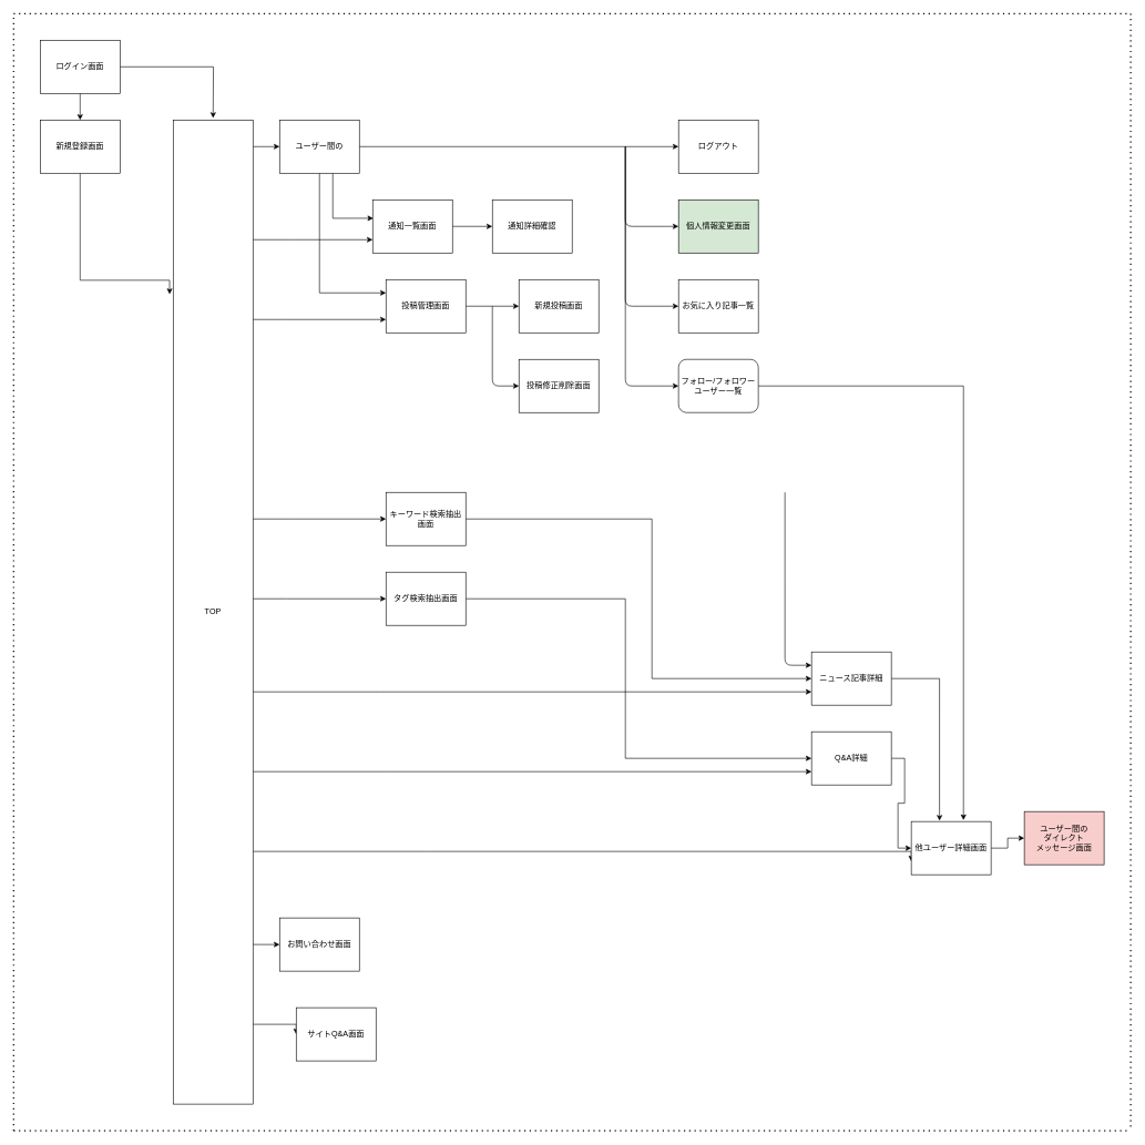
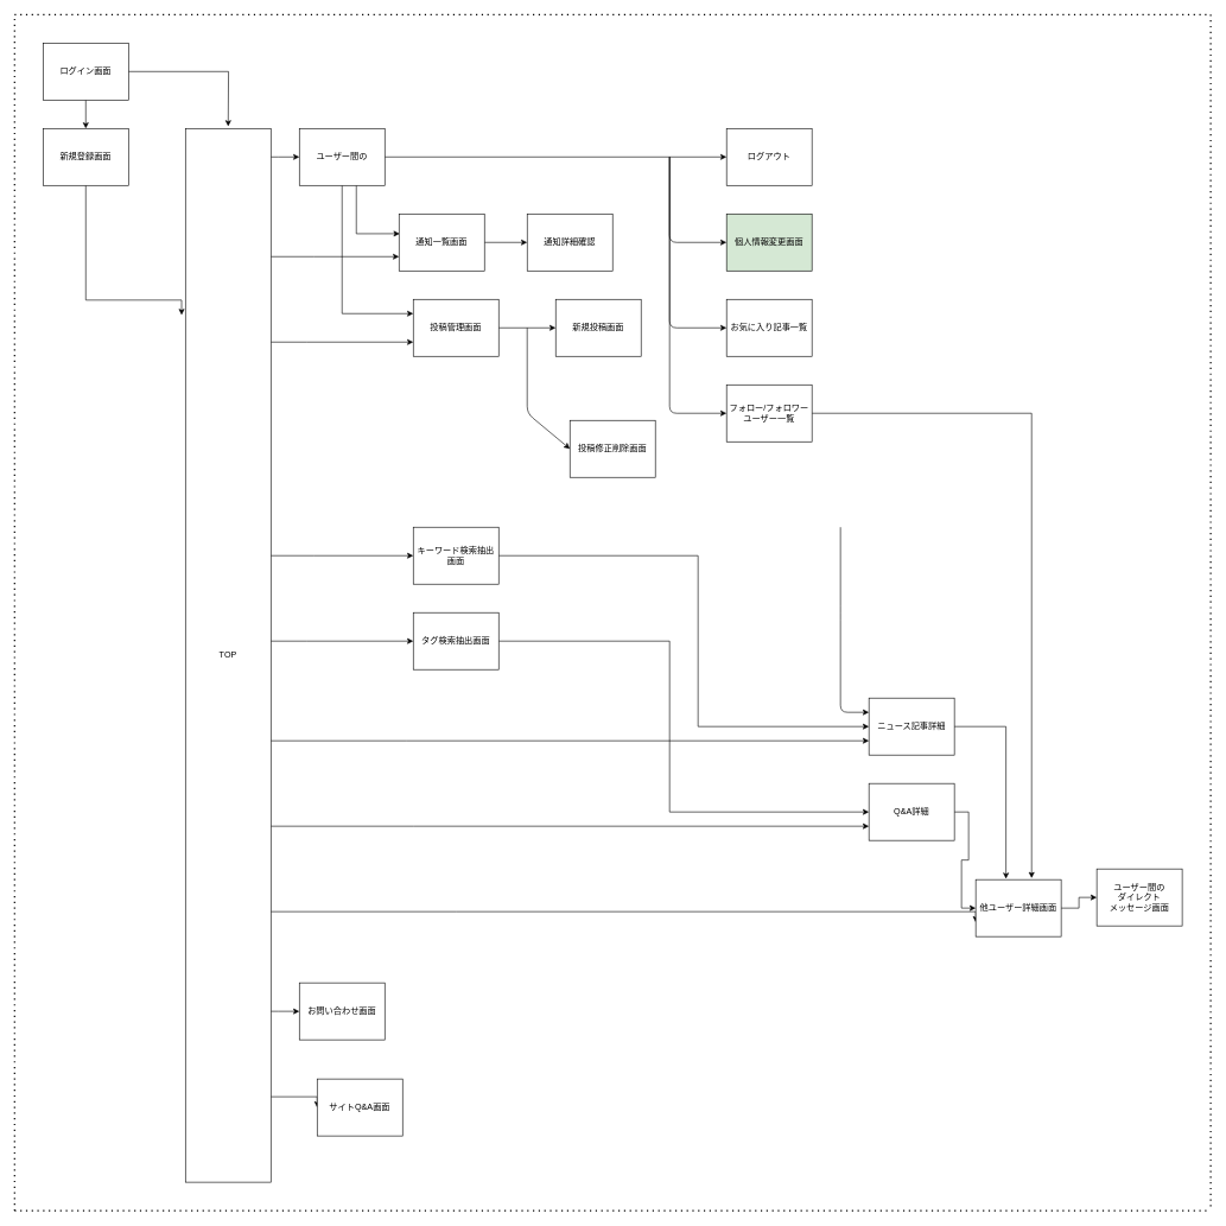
  <mxCell id="0" />
  <mxCell id="1" parent="0" />
  <mxCell id="2" style="edgeStyle=orthogonalEdgeStyle;rounded=0;orthogonalLoop=1;jettySize=auto;html=1;entryX=0.5;entryY=0;entryDx=0;entryDy=0;" edge="1" parent="1" source="4" target="6"><mxGeometry relative="1" as="geometry" /></mxCell>
  <mxCell id="3" style="edgeStyle=orthogonalEdgeStyle;rounded=0;orthogonalLoop=1;jettySize=auto;html=1;" edge="1" parent="1" source="4"><mxGeometry relative="1" as="geometry"><mxPoint x="320" y="177" as="targetPoint" /></mxGeometry></mxCell>
  <mxCell id="4" value="ログイン画面" style="whiteSpace=wrap;html=1;align=center;treeFolding=1;treeMoving=1;newEdgeStyle={&quot;edgeStyle&quot;:&quot;elbowEdgeStyle&quot;,&quot;startArrow&quot;:&quot;none&quot;,&quot;endArrow&quot;:&quot;none&quot;};" vertex="1" parent="1"><mxGeometry x="60" y="60" width="120" height="80" as="geometry" /></mxCell>
  <mxCell id="5" style="edgeStyle=orthogonalEdgeStyle;rounded=0;orthogonalLoop=1;jettySize=auto;html=1;entryX=-0.045;entryY=0.177;entryDx=0;entryDy=0;entryPerimeter=0;" edge="1" parent="1" source="6" target="17"><mxGeometry relative="1" as="geometry"><Array as="points"><mxPoint x="120" y="421" /></Array></mxGeometry></mxCell>
  <mxCell id="6" value="新規登録画面" style="whiteSpace=wrap;html=1;align=center;treeFolding=1;treeMoving=1;newEdgeStyle={&quot;edgeStyle&quot;:&quot;elbowEdgeStyle&quot;,&quot;startArrow&quot;:&quot;none&quot;,&quot;endArrow&quot;:&quot;none&quot;};" vertex="1" parent="1"><mxGeometry x="60" y="180" width="120" height="80" as="geometry" /></mxCell>
  <mxCell id="7" style="edgeStyle=orthogonalEdgeStyle;rounded=0;orthogonalLoop=1;jettySize=auto;html=1;entryX=0;entryY=0.5;entryDx=0;entryDy=0;" edge="1" parent="1" source="17" target="21"><mxGeometry relative="1" as="geometry"><Array as="points"><mxPoint x="390" y="220" /><mxPoint x="390" y="220" /></Array></mxGeometry></mxCell>
  <mxCell id="8" style="edgeStyle=orthogonalEdgeStyle;rounded=0;orthogonalLoop=1;jettySize=auto;html=1;entryX=0;entryY=0.75;entryDx=0;entryDy=0;" edge="1" parent="1" source="17" target="23"><mxGeometry relative="1" as="geometry"><Array as="points"><mxPoint x="440" y="360" /><mxPoint x="440" y="360" /></Array></mxGeometry></mxCell>
  <mxCell id="9" style="edgeStyle=orthogonalEdgeStyle;rounded=0;orthogonalLoop=1;jettySize=auto;html=1;entryX=0;entryY=0.75;entryDx=0;entryDy=0;" edge="1" parent="1" source="17" target="25"><mxGeometry relative="1" as="geometry"><Array as="points"><mxPoint x="430" y="480" /><mxPoint x="430" y="480" /></Array></mxGeometry></mxCell>
  <mxCell id="10" style="edgeStyle=orthogonalEdgeStyle;rounded=0;orthogonalLoop=1;jettySize=auto;html=1;entryX=0;entryY=0.5;entryDx=0;entryDy=0;" edge="1" parent="1" source="17" target="47"><mxGeometry relative="1" as="geometry"><Array as="points"><mxPoint x="440" y="780" /><mxPoint x="440" y="780" /></Array></mxGeometry></mxCell>
  <mxCell id="11" style="edgeStyle=orthogonalEdgeStyle;rounded=0;orthogonalLoop=1;jettySize=auto;html=1;entryX=0;entryY=0.75;entryDx=0;entryDy=0;" edge="1" parent="1" source="17" target="39"><mxGeometry relative="1" as="geometry"><Array as="points"><mxPoint x="570" y="1040" /><mxPoint x="570" y="1040" /></Array></mxGeometry></mxCell>
  <mxCell id="12" style="edgeStyle=orthogonalEdgeStyle;rounded=0;orthogonalLoop=1;jettySize=auto;html=1;entryX=0;entryY=0.75;entryDx=0;entryDy=0;" edge="1" parent="1" source="17" target="41"><mxGeometry relative="1" as="geometry"><Array as="points"><mxPoint x="580" y="1160" /><mxPoint x="580" y="1160" /></Array></mxGeometry></mxCell>
  <mxCell id="13" style="edgeStyle=orthogonalEdgeStyle;rounded=0;orthogonalLoop=1;jettySize=auto;html=1;entryX=0;entryY=0.5;entryDx=0;entryDy=0;" edge="1" parent="1" source="17" target="49"><mxGeometry relative="1" as="geometry"><Array as="points"><mxPoint x="430" y="900" /><mxPoint x="430" y="900" /></Array></mxGeometry></mxCell>
  <mxCell id="14" style="edgeStyle=orthogonalEdgeStyle;rounded=0;orthogonalLoop=1;jettySize=auto;html=1;entryX=0;entryY=0.75;entryDx=0;entryDy=0;" edge="1" parent="1" source="17" target="44"><mxGeometry relative="1" as="geometry"><Array as="points"><mxPoint x="640" y="1280" /><mxPoint x="640" y="1280" /></Array></mxGeometry></mxCell>
  <mxCell id="15" style="edgeStyle=orthogonalEdgeStyle;rounded=0;orthogonalLoop=1;jettySize=auto;html=1;" edge="1" parent="1" source="17" target="50"><mxGeometry relative="1" as="geometry"><Array as="points"><mxPoint x="390" y="1420" /><mxPoint x="390" y="1420" /></Array></mxGeometry></mxCell>
  <mxCell id="16" style="edgeStyle=orthogonalEdgeStyle;rounded=0;orthogonalLoop=1;jettySize=auto;html=1;entryX=0;entryY=0.5;entryDx=0;entryDy=0;" edge="1" parent="1" source="17" target="51"><mxGeometry relative="1" as="geometry"><Array as="points"><mxPoint x="360" y="1540" /><mxPoint x="360" y="1540" /></Array></mxGeometry></mxCell>
  <mxCell id="17" value="TOP" style="whiteSpace=wrap;html=1;align=center;treeFolding=1;treeMoving=1;newEdgeStyle={&quot;edgeStyle&quot;:&quot;elbowEdgeStyle&quot;,&quot;startArrow&quot;:&quot;none&quot;,&quot;endArrow&quot;:&quot;none&quot;};" vertex="1" parent="1"><mxGeometry x="260" y="180" width="120" height="1480" as="geometry" /></mxCell>
  <mxCell id="18" style="edgeStyle=orthogonalEdgeStyle;rounded=0;orthogonalLoop=1;jettySize=auto;html=1;exitX=0.5;exitY=1;exitDx=0;exitDy=0;entryX=0;entryY=0.25;entryDx=0;entryDy=0;" edge="1" parent="1" source="21" target="25"><mxGeometry relative="1" as="geometry" /></mxCell>
  <mxCell id="19" style="edgeStyle=orthogonalEdgeStyle;rounded=0;orthogonalLoop=1;jettySize=auto;html=1;entryX=0;entryY=0.5;entryDx=0;entryDy=0;" edge="1" parent="1" source="21" target="27"><mxGeometry relative="1" as="geometry" /></mxCell>
  <mxCell id="20" style="edgeStyle=orthogonalEdgeStyle;rounded=0;orthogonalLoop=1;jettySize=auto;html=1;entryX=0.007;entryY=0.347;entryDx=0;entryDy=0;entryPerimeter=0;" edge="1" parent="1" source="21" target="23"><mxGeometry relative="1" as="geometry"><Array as="points"><mxPoint x="500" y="328" /></Array></mxGeometry></mxCell>
  <mxCell id="21" value="ユーザー間の" style="whiteSpace=wrap;html=1;align=center;treeFolding=1;treeMoving=1;newEdgeStyle={&quot;edgeStyle&quot;:&quot;elbowEdgeStyle&quot;,&quot;startArrow&quot;:&quot;none&quot;,&quot;endArrow&quot;:&quot;none&quot;};" vertex="1" parent="1"><mxGeometry x="420" y="180" width="120" height="80" as="geometry" /></mxCell>
  <mxCell id="22" style="edgeStyle=orthogonalEdgeStyle;rounded=0;orthogonalLoop=1;jettySize=auto;html=1;entryX=0;entryY=0.5;entryDx=0;entryDy=0;" edge="1" parent="1" source="23" target="26"><mxGeometry relative="1" as="geometry" /></mxCell>
  <mxCell id="23" value="通知一覧画面" style="whiteSpace=wrap;html=1;align=center;treeFolding=1;treeMoving=1;newEdgeStyle={&quot;edgeStyle&quot;:&quot;elbowEdgeStyle&quot;,&quot;startArrow&quot;:&quot;none&quot;,&quot;endArrow&quot;:&quot;none&quot;};" vertex="1" parent="1"><mxGeometry x="560" y="300" width="120" height="80" as="geometry" /></mxCell>
  <mxCell id="24" style="edgeStyle=orthogonalEdgeStyle;rounded=0;orthogonalLoop=1;jettySize=auto;html=1;entryX=0;entryY=0.5;entryDx=0;entryDy=0;" edge="1" parent="1" source="25" target="30"><mxGeometry relative="1" as="geometry" /></mxCell>
  <mxCell id="25" value="投稿管理画面" style="whiteSpace=wrap;html=1;align=center;treeFolding=1;treeMoving=1;newEdgeStyle={&quot;edgeStyle&quot;:&quot;elbowEdgeStyle&quot;,&quot;startArrow&quot;:&quot;none&quot;,&quot;endArrow&quot;:&quot;none&quot;};" vertex="1" parent="1"><mxGeometry x="580" y="420" width="120" height="80" as="geometry" /></mxCell>
  <mxCell id="26" value="通知詳細確認" style="whiteSpace=wrap;html=1;align=center;treeFolding=1;treeMoving=1;newEdgeStyle={&quot;edgeStyle&quot;:&quot;elbowEdgeStyle&quot;,&quot;startArrow&quot;:&quot;none&quot;,&quot;endArrow&quot;:&quot;none&quot;};" vertex="1" parent="1"><mxGeometry x="740" y="300" width="120" height="80" as="geometry" /></mxCell>
  <mxCell id="27" value="ログアウト" style="whiteSpace=wrap;html=1;align=center;treeFolding=1;treeMoving=1;newEdgeStyle={&quot;edgeStyle&quot;:&quot;elbowEdgeStyle&quot;,&quot;startArrow&quot;:&quot;none&quot;,&quot;endArrow&quot;:&quot;none&quot;};" vertex="1" parent="1"><mxGeometry x="1020" y="180" width="120" height="80" as="geometry" /></mxCell>
  <mxCell id="28" value="個人情報変更画面" style="whiteSpace=wrap;html=1;align=center;treeFolding=1;treeMoving=1;newEdgeStyle={&quot;edgeStyle&quot;:&quot;elbowEdgeStyle&quot;,&quot;startArrow&quot;:&quot;none&quot;,&quot;endArrow&quot;:&quot;none&quot;};fillColor=#d5e8d4;" vertex="1" parent="1"><mxGeometry x="1020" y="300" width="120" height="80" as="geometry" /></mxCell>
  <mxCell id="29" value="" style="endArrow=classic;html=1;entryX=0;entryY=0.5;entryDx=0;entryDy=0;" edge="1" parent="1" target="28"><mxGeometry width="50" height="50" relative="1" as="geometry"><mxPoint x="940" y="220" as="sourcePoint" /><mxPoint x="690" y="430" as="targetPoint" /><Array as="points"><mxPoint x="940" y="340" /></Array></mxGeometry></mxCell>
  <mxCell id="30" value="新規投稿画面" style="whiteSpace=wrap;html=1;align=center;treeFolding=1;treeMoving=1;newEdgeStyle={&quot;edgeStyle&quot;:&quot;elbowEdgeStyle&quot;,&quot;startArrow&quot;:&quot;none&quot;,&quot;endArrow&quot;:&quot;none&quot;};" vertex="1" parent="1"><mxGeometry x="780" y="420" width="120" height="80" as="geometry" /></mxCell>
- <mxCell id="31" value="投稿修正削除画面" style="whiteSpace=wrap;html=1;align=center;treeFolding=1;treeMoving=1;newEdgeStyle={&quot;edgeStyle&quot;:&quot;elbowEdgeStyle&quot;,&quot;startArrow&quot;:&quot;none&quot;,&quot;endArrow&quot;:&quot;none&quot;};" vertex="1" parent="1"><mxGeometry x="780" y="540" width="120" height="80" as="geometry" /></mxCell>
+ <mxCell id="31" value="投稿修正削除画面" style="whiteSpace=wrap;html=1;align=center;treeFolding=1;treeMoving=1;newEdgeStyle={&quot;edgeStyle&quot;:&quot;elbowEdgeStyle&quot;,&quot;startArrow&quot;:&quot;none&quot;,&quot;endArrow&quot;:&quot;none&quot;};" vertex="1" parent="1"><mxGeometry x="800" y="590" width="120" height="80" as="geometry" /></mxCell>
  <mxCell id="32" value="" style="endArrow=classic;html=1;entryX=0;entryY=0.5;entryDx=0;entryDy=0;" edge="1" parent="1" target="31"><mxGeometry width="50" height="50" relative="1" as="geometry"><mxPoint x="740" y="460" as="sourcePoint" /><mxPoint x="610" y="560" as="targetPoint" /><Array as="points"><mxPoint x="740" y="580" /></Array></mxGeometry></mxCell>
  <mxCell id="33" value="お気に入り記事一覧" style="whiteSpace=wrap;html=1;align=center;treeFolding=1;treeMoving=1;newEdgeStyle={&quot;edgeStyle&quot;:&quot;elbowEdgeStyle&quot;,&quot;startArrow&quot;:&quot;none&quot;,&quot;endArrow&quot;:&quot;none&quot;};" vertex="1" parent="1"><mxGeometry x="1020" y="420" width="120" height="80" as="geometry" /></mxCell>
  <mxCell id="34" style="edgeStyle=orthogonalEdgeStyle;rounded=0;orthogonalLoop=1;jettySize=auto;html=1;entryX=0.654;entryY=-0.026;entryDx=0;entryDy=0;entryPerimeter=0;" edge="1" parent="1" source="35" target="44"><mxGeometry relative="1" as="geometry" /></mxCell>
- <mxCell id="35" value="フォロー/フォロワー&lt;br&gt;ユーザー一覧" style="whiteSpace=wrap;html=1;align=center;treeFolding=1;treeMoving=1;newEdgeStyle={&quot;edgeStyle&quot;:&quot;elbowEdgeStyle&quot;,&quot;startArrow&quot;:&quot;none&quot;,&quot;endArrow&quot;:&quot;none&quot;};rounded=1;" vertex="1" parent="1"><mxGeometry x="1020" y="540" width="120" height="80" as="geometry" /></mxCell>
+ <mxCell id="35" value="フォロー/フォロワー&lt;br&gt;ユーザー一覧" style="whiteSpace=wrap;html=1;align=center;treeFolding=1;treeMoving=1;newEdgeStyle={&quot;edgeStyle&quot;:&quot;elbowEdgeStyle&quot;,&quot;startArrow&quot;:&quot;none&quot;,&quot;endArrow&quot;:&quot;none&quot;};" vertex="1" parent="1"><mxGeometry x="1020" y="540" width="120" height="80" as="geometry" /></mxCell>
  <mxCell id="36" value="" style="endArrow=classic;html=1;entryX=0;entryY=0.5;entryDx=0;entryDy=0;" edge="1" parent="1" target="33"><mxGeometry width="50" height="50" relative="1" as="geometry"><mxPoint x="940" y="220" as="sourcePoint" /><mxPoint x="920" y="540" as="targetPoint" /><Array as="points"><mxPoint x="940" y="460" /></Array></mxGeometry></mxCell>
  <mxCell id="37" value="" style="endArrow=classic;html=1;entryX=0;entryY=0.5;entryDx=0;entryDy=0;" edge="1" parent="1" target="35"><mxGeometry width="50" height="50" relative="1" as="geometry"><mxPoint x="940" y="220" as="sourcePoint" /><mxPoint x="760" y="540" as="targetPoint" /><Array as="points"><mxPoint x="940" y="580" /></Array></mxGeometry></mxCell>
  <mxCell id="38" style="edgeStyle=orthogonalEdgeStyle;rounded=0;orthogonalLoop=1;jettySize=auto;html=1;entryX=0.354;entryY=-0.014;entryDx=0;entryDy=0;entryPerimeter=0;" edge="1" parent="1" source="39" target="44"><mxGeometry relative="1" as="geometry" /></mxCell>
  <mxCell id="39" value="ニュース記事詳細" style="whiteSpace=wrap;html=1;align=center;treeFolding=1;treeMoving=1;newEdgeStyle={&quot;edgeStyle&quot;:&quot;elbowEdgeStyle&quot;,&quot;startArrow&quot;:&quot;none&quot;,&quot;endArrow&quot;:&quot;none&quot;};" vertex="1" parent="1"><mxGeometry x="1220" y="980" width="120" height="80" as="geometry" /></mxCell>
  <mxCell id="40" style="edgeStyle=orthogonalEdgeStyle;rounded=0;orthogonalLoop=1;jettySize=auto;html=1;entryX=0;entryY=0.5;entryDx=0;entryDy=0;" edge="1" parent="1" source="41" target="44"><mxGeometry relative="1" as="geometry" /></mxCell>
  <mxCell id="41" value="Q&amp;amp;A詳細" style="whiteSpace=wrap;html=1;align=center;treeFolding=1;treeMoving=1;newEdgeStyle={&quot;edgeStyle&quot;:&quot;elbowEdgeStyle&quot;,&quot;startArrow&quot;:&quot;none&quot;,&quot;endArrow&quot;:&quot;none&quot;};" vertex="1" parent="1"><mxGeometry x="1220" y="1100" width="120" height="80" as="geometry" /></mxCell>
  <mxCell id="42" value="" style="endArrow=classic;html=1;entryX=0;entryY=0.25;entryDx=0;entryDy=0;" edge="1" parent="1" target="39"><mxGeometry width="50" height="50" relative="1" as="geometry"><mxPoint x="1180" y="740" as="sourcePoint" /><mxPoint x="1210" y="860" as="targetPoint" /><Array as="points"><mxPoint x="1180" y="860" /><mxPoint x="1180" y="1000" /></Array></mxGeometry></mxCell>
  <mxCell id="43" style="edgeStyle=orthogonalEdgeStyle;rounded=0;orthogonalLoop=1;jettySize=auto;html=1;entryX=0;entryY=0.5;entryDx=0;entryDy=0;" edge="1" parent="1" source="44" target="45"><mxGeometry relative="1" as="geometry" /></mxCell>
  <mxCell id="44" value="他ユーザー詳細画面" style="whiteSpace=wrap;html=1;align=center;treeFolding=1;treeMoving=1;newEdgeStyle={&quot;edgeStyle&quot;:&quot;elbowEdgeStyle&quot;,&quot;startArrow&quot;:&quot;none&quot;,&quot;endArrow&quot;:&quot;none&quot;};" vertex="1" parent="1"><mxGeometry x="1370" y="1235" width="120" height="80" as="geometry" /></mxCell>
- <mxCell id="45" value="ユーザー間の&lt;br&gt;ダイレクト&lt;br&gt;メッセージ画面" style="whiteSpace=wrap;html=1;align=center;treeFolding=1;treeMoving=1;newEdgeStyle={&quot;edgeStyle&quot;:&quot;elbowEdgeStyle&quot;,&quot;startArrow&quot;:&quot;none&quot;,&quot;endArrow&quot;:&quot;none&quot;};fillColor=#f8cecc;" vertex="1" parent="1"><mxGeometry x="1540" y="1220" width="120" height="80" as="geometry" /></mxCell>
+ <mxCell id="45" value="ユーザー間の&lt;br&gt;ダイレクト&lt;br&gt;メッセージ画面" style="whiteSpace=wrap;html=1;align=center;treeFolding=1;treeMoving=1;newEdgeStyle={&quot;edgeStyle&quot;:&quot;elbowEdgeStyle&quot;,&quot;startArrow&quot;:&quot;none&quot;,&quot;endArrow&quot;:&quot;none&quot;};" vertex="1" parent="1"><mxGeometry x="1540" y="1220" width="120" height="80" as="geometry" /></mxCell>
  <mxCell id="46" style="edgeStyle=orthogonalEdgeStyle;rounded=0;orthogonalLoop=1;jettySize=auto;html=1;entryX=0;entryY=0.5;entryDx=0;entryDy=0;" edge="1" parent="1" source="47" target="39"><mxGeometry relative="1" as="geometry"><Array as="points"><mxPoint x="980" y="780" /><mxPoint x="980" y="1020" /></Array></mxGeometry></mxCell>
  <mxCell id="47" value="キーワード検索抽出画面" style="whiteSpace=wrap;html=1;align=center;treeFolding=1;treeMoving=1;newEdgeStyle={&quot;edgeStyle&quot;:&quot;elbowEdgeStyle&quot;,&quot;startArrow&quot;:&quot;none&quot;,&quot;endArrow&quot;:&quot;none&quot;};" vertex="1" parent="1"><mxGeometry x="580" y="740" width="120" height="80" as="geometry" /></mxCell>
  <mxCell id="48" style="edgeStyle=orthogonalEdgeStyle;rounded=0;orthogonalLoop=1;jettySize=auto;html=1;entryX=0;entryY=0.5;entryDx=0;entryDy=0;" edge="1" parent="1" source="49" target="41"><mxGeometry relative="1" as="geometry"><Array as="points"><mxPoint x="940" y="900" /><mxPoint x="940" y="1140" /></Array></mxGeometry></mxCell>
  <mxCell id="49" value="タグ検索抽出画面" style="whiteSpace=wrap;html=1;align=center;treeFolding=1;treeMoving=1;newEdgeStyle={&quot;edgeStyle&quot;:&quot;elbowEdgeStyle&quot;,&quot;startArrow&quot;:&quot;none&quot;,&quot;endArrow&quot;:&quot;none&quot;};" vertex="1" parent="1"><mxGeometry x="580" y="860" width="120" height="80" as="geometry" /></mxCell>
  <mxCell id="50" value="お問い合わせ画面" style="whiteSpace=wrap;html=1;align=center;treeFolding=1;treeMoving=1;newEdgeStyle={&quot;edgeStyle&quot;:&quot;elbowEdgeStyle&quot;,&quot;startArrow&quot;:&quot;none&quot;,&quot;endArrow&quot;:&quot;none&quot;};" vertex="1" parent="1"><mxGeometry x="420" y="1380" width="120" height="80" as="geometry" /></mxCell>
  <mxCell id="51" value="サイトQ&amp;amp;A画面" style="whiteSpace=wrap;html=1;align=center;treeFolding=1;treeMoving=1;newEdgeStyle={&quot;edgeStyle&quot;:&quot;elbowEdgeStyle&quot;,&quot;startArrow&quot;:&quot;none&quot;,&quot;endArrow&quot;:&quot;none&quot;};" vertex="1" parent="1"><mxGeometry x="445" y="1515" width="120" height="80" as="geometry" /></mxCell>
  <mxCell id="52" value="" style="endArrow=none;dashed=1;html=1;dashPattern=1 3;strokeWidth=2;" edge="1" parent="1"><mxGeometry width="50" height="50" relative="1" as="geometry"><mxPoint y="1700" as="sourcePoint" x="20" /><mxPoint as="targetPoint" x="20" y="20" /></mxGeometry></mxCell>
  <mxCell id="53" value="" style="endArrow=none;dashed=1;html=1;dashPattern=1 3;strokeWidth=2;" edge="1" parent="1"><mxGeometry width="50" height="50" relative="1" as="geometry"><mxPoint y="1700" as="sourcePoint" x="20" /><mxPoint x="1700" y="1700" as="targetPoint" /></mxGeometry></mxCell>
  <mxCell id="54" value="" style="endArrow=none;dashed=1;html=1;dashPattern=1 3;strokeWidth=2;" edge="1" parent="1"><mxGeometry width="50" height="50" relative="1" as="geometry"><mxPoint x="1700" as="sourcePoint" y="20" /><mxPoint x="1700" y="1700" as="targetPoint" /></mxGeometry></mxCell>
  <mxCell id="55" value="" style="endArrow=none;dashed=1;html=1;dashPattern=1 3;strokeWidth=2;" edge="1" parent="1"><mxGeometry width="50" height="50" relative="1" as="geometry"><mxPoint as="sourcePoint" x="20" y="20" /><mxPoint x="1700" as="targetPoint" y="20" /></mxGeometry></mxCell>
